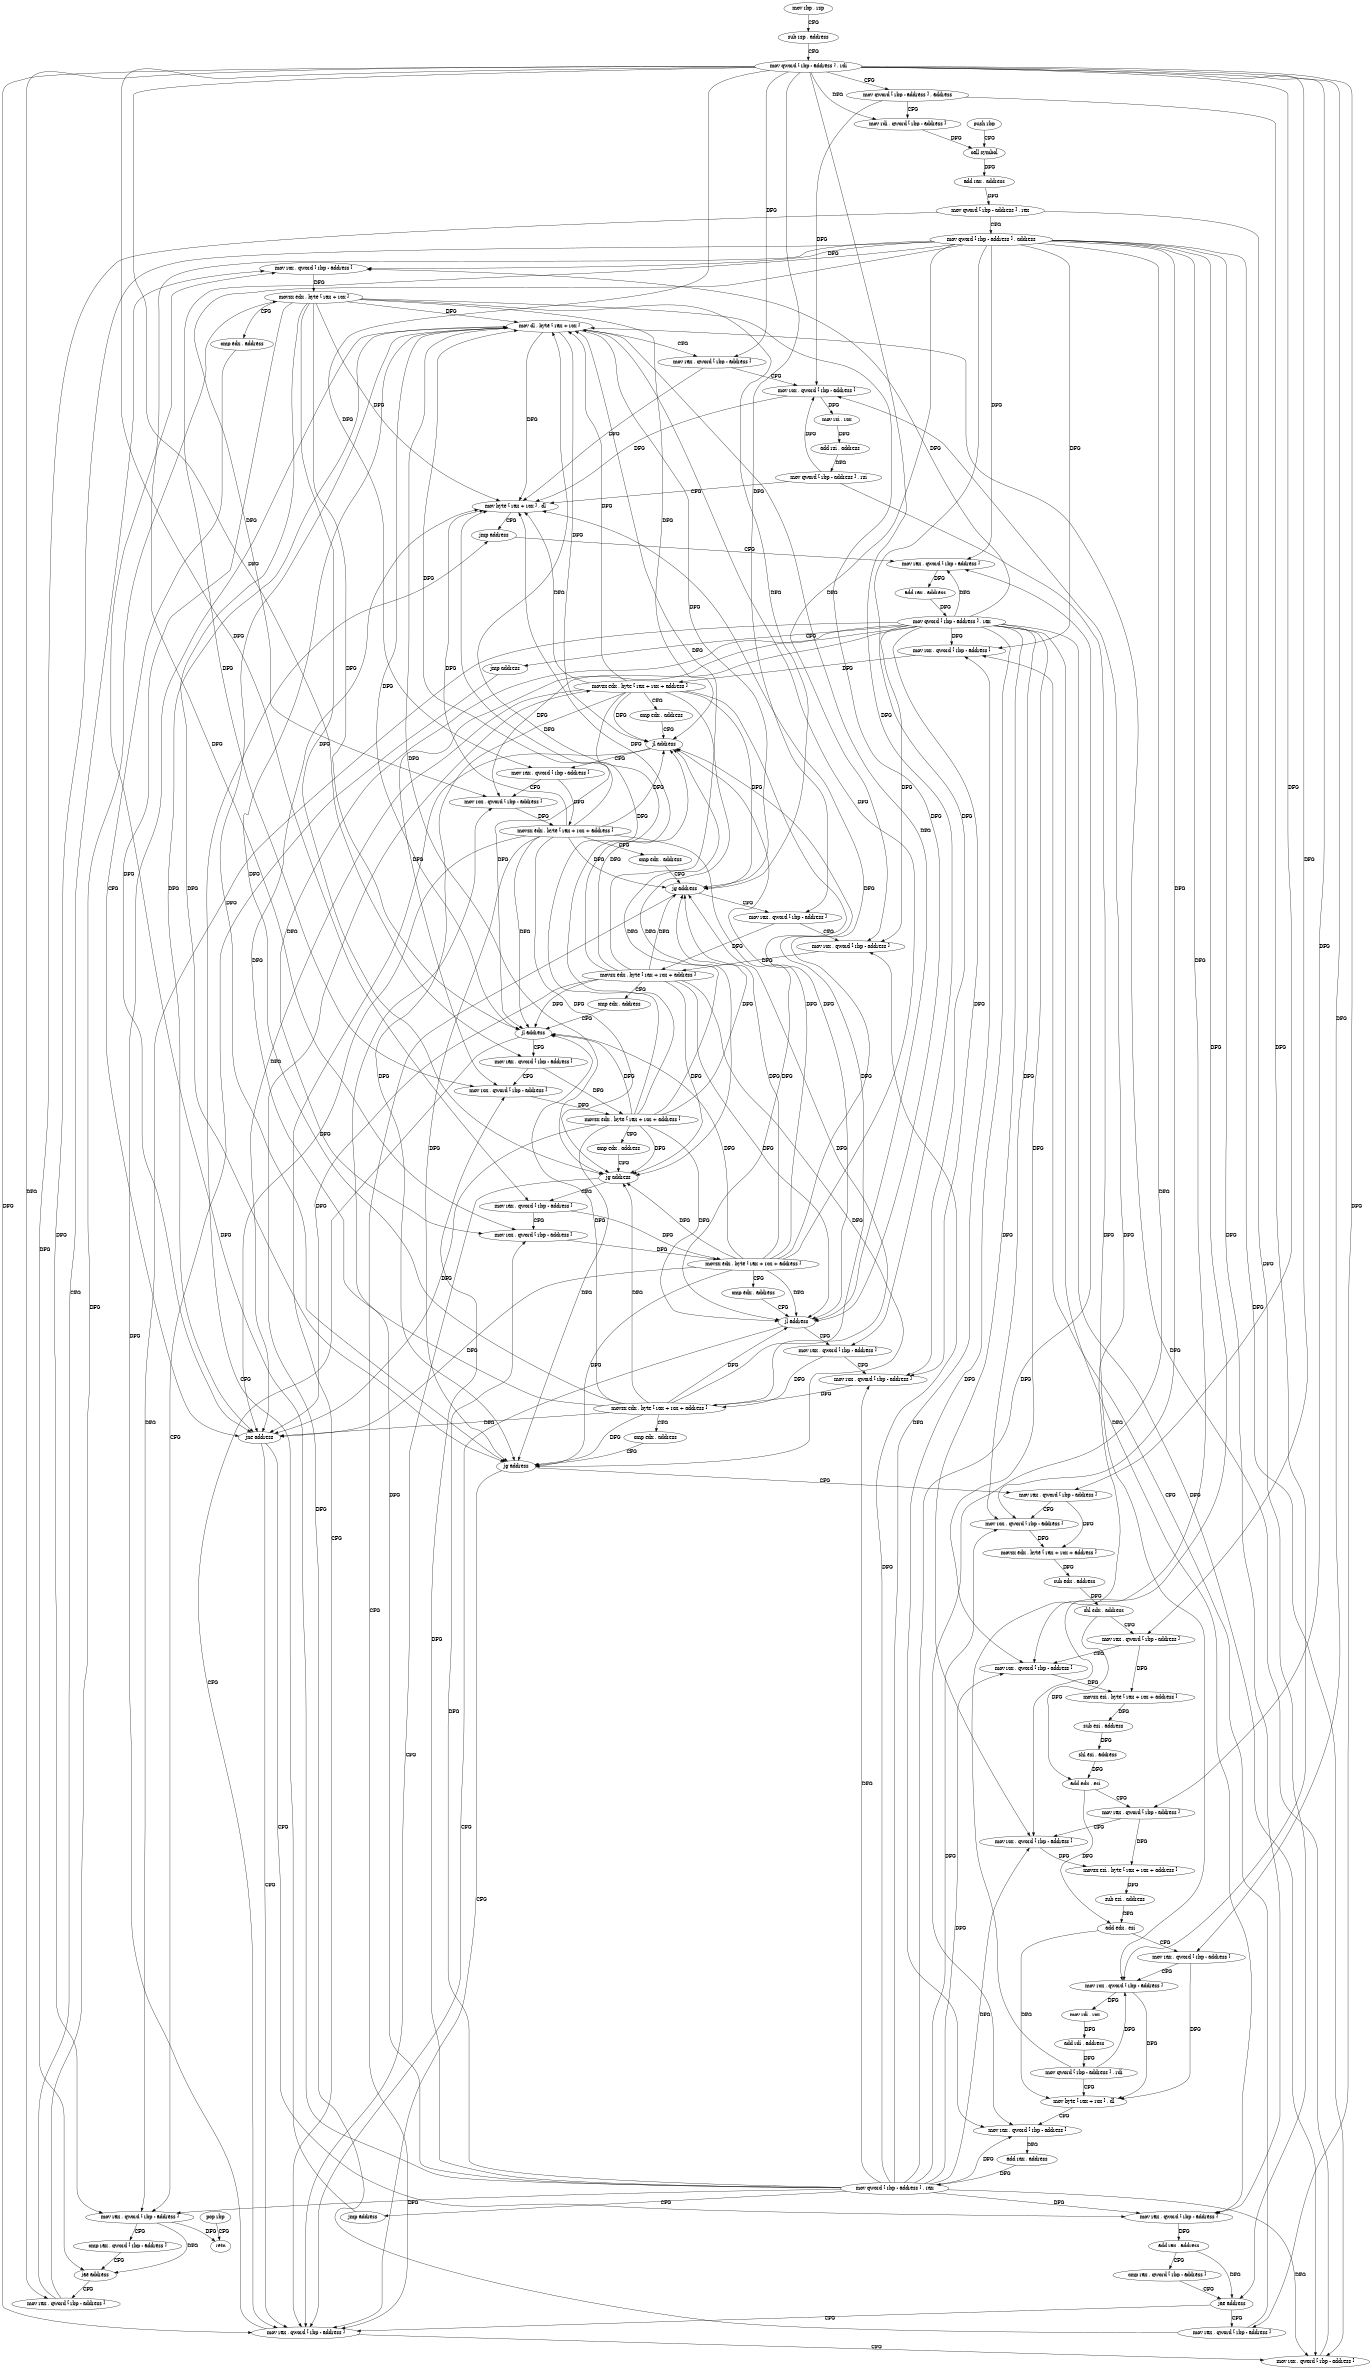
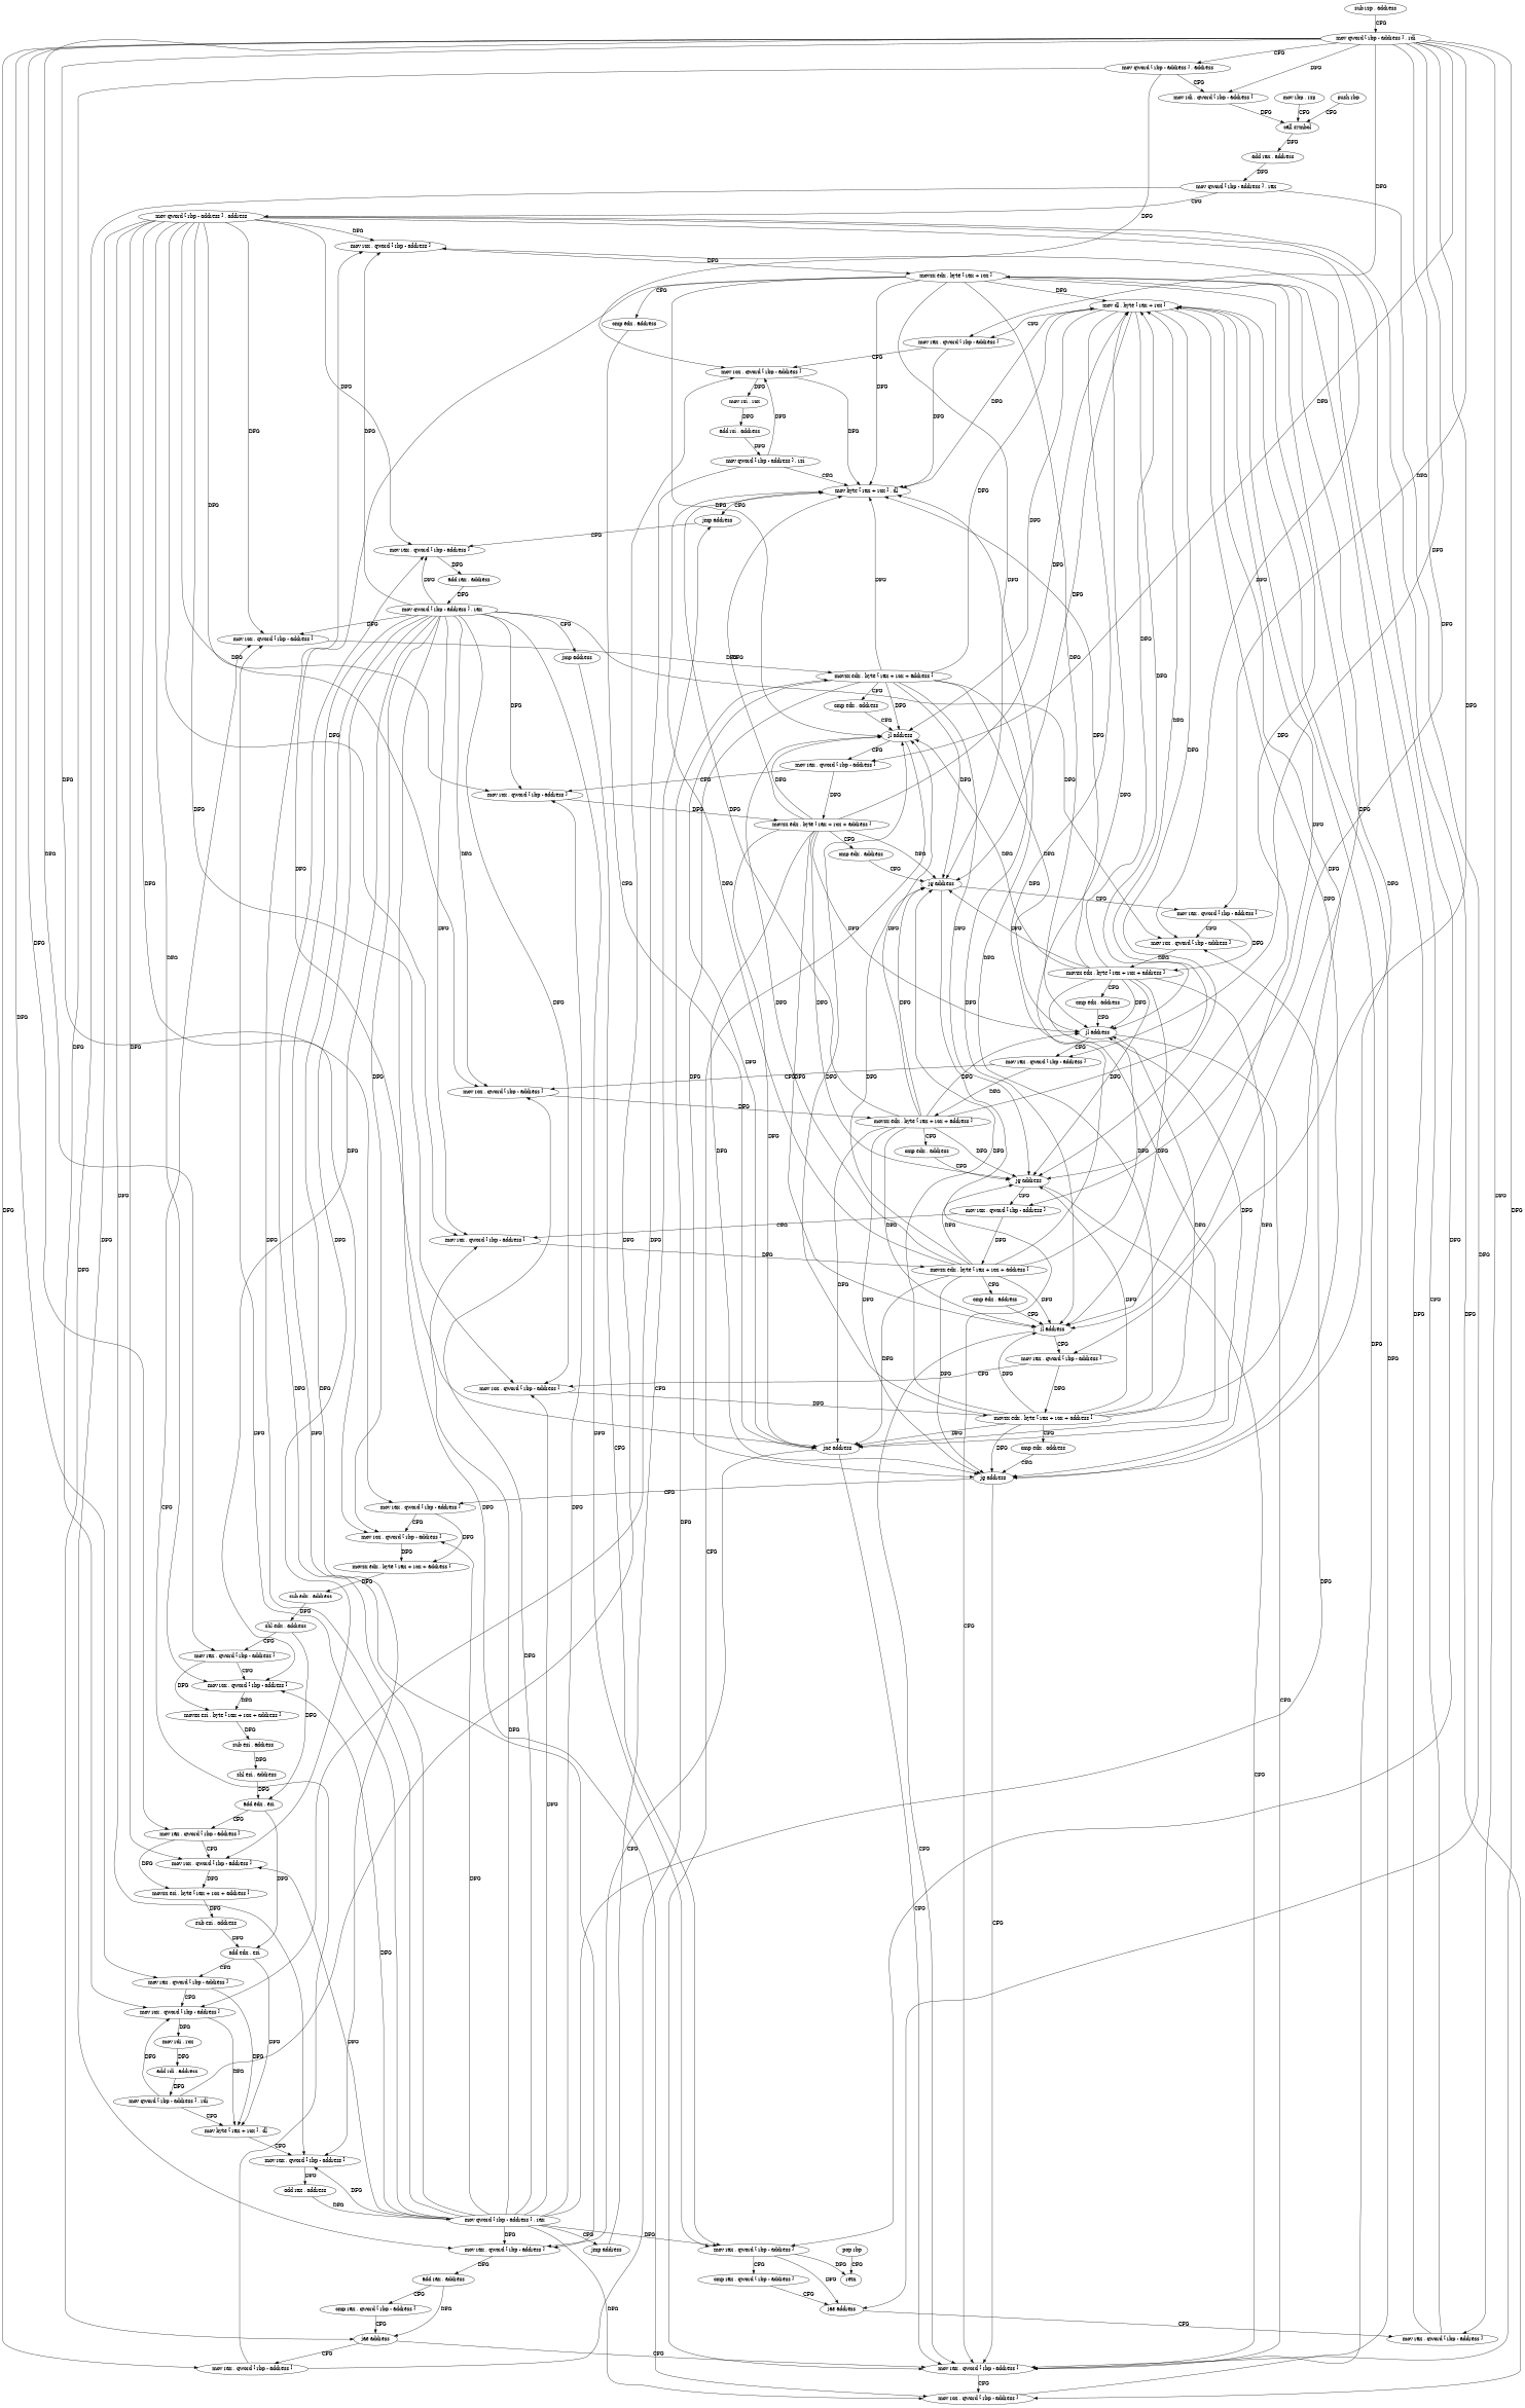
  digraph {
    n1 [label="push rbp"]
    n2 [label="call symbol"]
    n3 [label="mov rbp , rsp"]
    n4 [label="sub rsp , address"]
    n5 [label="mov qword [ rbp - address ] , rdi"]
    n6 [label="mov qword [ rbp - address ] , address"]
    n7 [label="mov rdi , qword [ rbp - address ]"]
    n8 [label="mov rax , qword [ rbp - address ]"]
    n9 [label="mov rax , qword [ rbp - address ]"]
    n10 [label="mov rax , qword [ rbp - address ]"]
    n11 [label="mov rax , qword [ rbp - address ]"]
    n12 [label="mov rax , qword [ rbp - address ]"]
    n13 [label="mov rax , qword [ rbp - address ]"]
    n14 [label="mov rax , qword [ rbp - address ]"]
    n15 [label="mov rax , qword [ rbp - address ]"]
    n16 [label="mov rax , qword [ rbp - address ]"]
    n17 [label="mov rax , qword [ rbp - address ]"]
    n18 [label="mov rax , qword [ rbp - address ]"]
    n19 [label="mov rax , qword [ rbp - address ]"]
    n20 [label="mov rax , qword [ rbp - address ]"]
    n21 [label="mov rcx , qword [ rbp - address ]"]
    n22 [label="mov rcx , qword [ rbp - address ]"]
    n23 [label="mov rcx , qword [ rbp - address ]"]
    n24 [label="movsx edx , byte [ rax + rcx ]"]
    n25 [label="mov rcx , qword [ rbp - address ]"]
    n26 [label="mov dl , byte [ rax + rcx ]"]
    n27 [label="mov byte [ rax + rcx ] , dl"]
    n28 [label="mov rcx , qword [ rbp - address ]"]
    n29 [label="movsx edx , byte [ rax + rcx + address ]"]
    n30 [label="mov rcx , qword [ rbp - address ]"]
    n31 [label="movsx edx , byte [ rax + rcx + address ]"]
    n32 [label="mov rcx , qword [ rbp - address ]"]
    n33 [label="movsx edx , byte [ rax + rcx + address ]"]
    n34 [label="mov rcx , qword [ rbp - address ]"]
    n35 [label="movsx edx , byte [ rax + rcx + address ]"]
    n36 [label="mov rcx , qword [ rbp - address ]"]
    n37 [label="movsx edx , byte [ rax + rcx + address ]"]
    n38 [label="mov rcx , qword [ rbp - address ]"]
    n39 [label="movsx edx , byte [ rax + rcx + address ]"]
    n40 [label="mov rcx , qword [ rbp - address ]"]
    n41 [label="movsx edx , byte [ rax + rcx + address ]"]
    n42 [label="mov rcx , qword [ rbp - address ]"]
    n43 [label="movsx esi , byte [ rax + rcx + address ]"]
    n44 [label="mov rcx , qword [ rbp - address ]"]
    n45 [label="movsx esi , byte [ rax + rcx + address ]"]
    n46 [label="mov byte [ rax + rcx ] , dl"]
    n47 [label="mov rsi , rcx"]
    n48 [label="mov rdi , rcx"]
    n49 [label="add rax , address"]
    n50 [label="mov qword [ rbp - address ] , rax"]
    n51 [label="mov qword [ rbp - address ] , address"]
    n52 [label="jae address"]
    n53 [label="jae address"]
    n54 [label="mov rax , qword [ rbp - address ]"]
    n55 [label="mov rax , qword [ rbp - address ]"]
    n56 [label="mov rax , qword [ rbp - address ]"]
    n57 [label="mov rax , qword [ rbp - address ]"]
    n58 [label=retn]
    n59 [label="cmp rax , qword [ rbp - address ]"]
    n60 [label="add rax , address"]
    n61 [label="add rax , address"]
    n62 [label="add rax , address"]
    n63 [label="pop rbp"]
    n64 [label="cmp edx , address"]
    n65 [label="jne address"]
    n66 [label="jl address"]
    n67 [label="jg address"]
    n68 [label="jl address"]
    n69 [label="jg address"]
    n70 [label="jl address"]
    n71 [label="jg address"]
    n72 [label="jmp address"]
    n73 [label="cmp rax , qword [ rbp - address ]"]
    n74 [label="add rsi , address"]
    n75 [label="mov qword [ rbp - address ] , rsi"]
    n76 [label="cmp edx , address"]
    n77 [label="mov qword [ rbp - address ] , rax"]
    n78 [label="jmp address"]
    n79 [label="cmp edx , address"]
    n80 [label="cmp edx , address"]
    n81 [label="cmp edx , address"]
    n82 [label="cmp edx , address"]
    n83 [label="cmp edx , address"]
    n84 [label="sub edx , address"]
    n85 [label="shl edx , address"]
    n86 [label="add edx , esi"]
    n87 [label="add edx , esi"]
    n88 [label="sub esi , address"]
    n89 [label="shl esi , address"]
    n90 [label="sub esi , address"]
    n91 [label="add rdi , address"]
    n92 [label="mov qword [ rbp - address ] , rdi"]
    n93 [label="mov qword [ rbp - address ] , rax"]
    n94 [label="jmp address"]
    n1 -> n2 [label=CFG]
    n2 -> n49 [label=DFG]
-   n3 -> n4 [label=CFG]
+   n3 -> n2 [label=CFG]
    n4 -> n5 [label=CFG]
    n5 -> n6 [label=CFG]
    n5 -> n7 [label=DFG]
    n5 -> n8 [label=DFG]
    n5 -> n9 [label=DFG]
    n5 -> n10 [label=DFG]
    n5 -> n11 [label=DFG]
    n5 -> n12 [label=DFG]
    n5 -> n13 [label=DFG]
    n5 -> n14 [label=DFG]
    n5 -> n15 [label=DFG]
    n5 -> n16 [label=DFG]
    n5 -> n17 [label=DFG]
    n5 -> n18 [label=DFG]
    n5 -> n19 [label=DFG]
    n5 -> n20 [label=DFG]
    n6 -> n7 [label=CFG]
    n6 -> n21 [label=DFG]
    n6 -> n22 [label=DFG]
    n7 -> n2 [label=DFG]
    n8 -> n23 [label=CFG]
    n8 -> n24 [label=DFG]
    n9 -> n25 [label=CFG]
    n9 -> n26 [label=DFG]
    n10 -> n21 [label=CFG]
    n10 -> n27 [label=DFG]
    n11 -> n28 [label=CFG]
    n11 -> n29 [label=DFG]
    n12 -> n30 [label=CFG]
    n12 -> n31 [label=DFG]
    n13 -> n32 [label=CFG]
    n13 -> n33 [label=DFG]
    n14 -> n34 [label=CFG]
    n14 -> n35 [label=DFG]
    n15 -> n36 [label=CFG]
    n15 -> n37 [label=DFG]
    n16 -> n38 [label=CFG]
    n16 -> n39 [label=DFG]
    n17 -> n40 [label=CFG]
    n17 -> n41 [label=DFG]
    n18 -> n42 [label=CFG]
    n18 -> n43 [label=DFG]
    n19 -> n44 [label=CFG]
    n19 -> n45 [label=DFG]
    n20 -> n22 [label=CFG]
    n20 -> n46 [label=DFG]
    n21 -> n27 [label=DFG]
    n21 -> n47 [label=DFG]
    n22 -> n46 [label=DFG]
    n22 -> n48 [label=DFG]
    n23 -> n24 [label=DFG]
    n24 -> n26 [label=DFG]
    n24 -> n27 [label=DFG]
    n24 -> n64 [label=CFG]
    n24 -> n65 [label=DFG]
    n24 -> n66 [label=DFG]
    n24 -> n67 [label=DFG]
    n24 -> n68 [label=DFG]
    n24 -> n69 [label=DFG]
    n24 -> n70 [label=DFG]
    n24 -> n71 [label=DFG]
    n25 -> n26 [label=DFG]
    n26 -> n10 [label=CFG]
    n26 -> n27 [label=DFG]
    n26 -> n65 [label=DFG]
    n26 -> n66 [label=DFG]
    n26 -> n67 [label=DFG]
    n26 -> n68 [label=DFG]
    n26 -> n69 [label=DFG]
    n26 -> n70 [label=DFG]
    n26 -> n71 [label=DFG]
    n27 -> n72 [label=CFG]
    n28 -> n29 [label=DFG]
    n29 -> n26 [label=DFG]
    n29 -> n27 [label=DFG]
    n29 -> n65 [label=DFG]
    n29 -> n66 [label=DFG]
    n29 -> n67 [label=DFG]
    n29 -> n68 [label=DFG]
    n29 -> n69 [label=DFG]
    n29 -> n70 [label=DFG]
    n29 -> n71 [label=DFG]
    n29 -> n76 [label=CFG]
    n30 -> n31 [label=DFG]
    n31 -> n26 [label=DFG]
    n31 -> n27 [label=DFG]
    n31 -> n65 [label=DFG]
    n31 -> n66 [label=DFG]
    n31 -> n67 [label=DFG]
    n31 -> n68 [label=DFG]
    n31 -> n69 [label=DFG]
    n31 -> n70 [label=DFG]
    n31 -> n71 [label=DFG]
    n31 -> n79 [label=CFG]
    n32 -> n33 [label=DFG]
    n33 -> n26 [label=DFG]
    n33 -> n27 [label=DFG]
    n33 -> n65 [label=DFG]
    n33 -> n66 [label=DFG]
    n33 -> n67 [label=DFG]
    n33 -> n68 [label=DFG]
    n33 -> n69 [label=DFG]
    n33 -> n70 [label=DFG]
    n33 -> n71 [label=DFG]
    n33 -> n80 [label=CFG]
    n34 -> n35 [label=DFG]
    n35 -> n26 [label=DFG]
    n35 -> n27 [label=DFG]
    n35 -> n65 [label=DFG]
    n35 -> n66 [label=DFG]
    n35 -> n67 [label=DFG]
    n35 -> n68 [label=DFG]
    n35 -> n69 [label=DFG]
    n35 -> n70 [label=DFG]
    n35 -> n71 [label=DFG]
    n35 -> n81 [label=CFG]
    n36 -> n37 [label=DFG]
    n37 -> n26 [label=DFG]
    n37 -> n27 [label=DFG]
    n37 -> n65 [label=DFG]
    n37 -> n66 [label=DFG]
    n37 -> n67 [label=DFG]
    n37 -> n68 [label=DFG]
    n37 -> n69 [label=DFG]
    n37 -> n70 [label=DFG]
    n37 -> n71 [label=DFG]
    n37 -> n82 [label=CFG]
    n38 -> n39 [label=DFG]
    n39 -> n26 [label=DFG]
    n39 -> n27 [label=DFG]
    n39 -> n65 [label=DFG]
    n39 -> n66 [label=DFG]
    n39 -> n67 [label=DFG]
    n39 -> n68 [label=DFG]
    n39 -> n69 [label=DFG]
    n39 -> n70 [label=DFG]
    n39 -> n71 [label=DFG]
    n39 -> n83 [label=CFG]
    n40 -> n41 [label=DFG]
    n41 -> n84 [label=DFG]
    n42 -> n43 [label=DFG]
    n43 -> n88 [label=DFG]
    n44 -> n45 [label=DFG]
    n45 -> n90 [label=DFG]
    n46 -> n57 [label=CFG]
    n47 -> n74 [label=DFG]
    n48 -> n91 [label=DFG]
    n49 -> n50 [label=DFG]
    n50 -> n51 [label=CFG]
    n50 -> n52 [label=DFG]
    n50 -> n53 [label=DFG]
    n51 -> n23 [label=DFG]
    n51 -> n25 [label=DFG]
    n51 -> n28 [label=DFG]
    n51 -> n30 [label=DFG]
    n51 -> n32 [label=DFG]
    n51 -> n34 [label=DFG]
    n51 -> n36 [label=DFG]
    n51 -> n38 [label=DFG]
    n51 -> n40 [label=DFG]
    n51 -> n42 [label=DFG]
    n51 -> n44 [label=DFG]
    n51 -> n54 [label=DFG]
    n51 -> n55 [label=DFG]
    n51 -> n56 [label=DFG]
    n51 -> n57 [label=DFG]
    n52 -> n9 [label=CFG]
    n52 -> n11 [label=CFG]
    n53 -> n8 [label=CFG]
    n54 -> n53 [label=DFG]
    n54 -> n58 [label=DFG]
    n54 -> n59 [label=CFG]
    n55 -> n60 [label=DFG]
    n56 -> n61 [label=DFG]
    n57 -> n62 [label=DFG]
    n59 -> n53 [label=CFG]
    n60 -> n52 [label=DFG]
    n60 -> n73 [label=CFG]
    n61 -> n77 [label=DFG]
    n62 -> n93 [label=DFG]
    n63 -> n58 [label=CFG]
    n64 -> n65 [label=CFG]
    n65 -> n9 [label=CFG]
    n65 -> n55 [label=CFG]
    n66 -> n9 [label=CFG]
    n66 -> n12 [label=CFG]
    n67 -> n9 [label=CFG]
    n67 -> n13 [label=CFG]
    n68 -> n9 [label=CFG]
    n68 -> n14 [label=CFG]
    n69 -> n9 [label=CFG]
    n69 -> n15 [label=CFG]
    n70 -> n9 [label=CFG]
    n70 -> n16 [label=CFG]
    n71 -> n9 [label=CFG]
    n71 -> n17 [label=CFG]
    n72 -> n56 [label=CFG]
    n73 -> n52 [label=CFG]
    n74 -> n75 [label=DFG]
    n75 -> n21 [label=DFG]
    n75 -> n22 [label=DFG]
    n75 -> n27 [label=CFG]
    n76 -> n66 [label=CFG]
    n77 -> n23 [label=DFG]
    n77 -> n25 [label=DFG]
    n77 -> n28 [label=DFG]
    n77 -> n30 [label=DFG]
    n77 -> n32 [label=DFG]
    n77 -> n34 [label=DFG]
    n77 -> n36 [label=DFG]
    n77 -> n38 [label=DFG]
    n77 -> n40 [label=DFG]
    n77 -> n42 [label=DFG]
    n77 -> n44 [label=DFG]
    n77 -> n54 [label=DFG]
    n77 -> n55 [label=DFG]
    n77 -> n56 [label=DFG]
    n77 -> n57 [label=DFG]
    n77 -> n78 [label=CFG]
    n78 -> n54 [label=CFG]
    n79 -> n67 [label=CFG]
    n80 -> n68 [label=CFG]
    n81 -> n69 [label=CFG]
    n82 -> n70 [label=CFG]
    n83 -> n71 [label=CFG]
    n84 -> n85 [label=DFG]
    n85 -> n18 [label=CFG]
    n85 -> n86 [label=DFG]
    n86 -> n19 [label=CFG]
    n86 -> n87 [label=DFG]
    n87 -> n20 [label=CFG]
    n87 -> n46 [label=DFG]
    n88 -> n89 [label=DFG]
    n89 -> n86 [label=DFG]
    n90 -> n87 [label=DFG]
    n91 -> n92 [label=DFG]
    n92 -> n21 [label=DFG]
    n92 -> n22 [label=DFG]
    n92 -> n46 [label=CFG]
    n93 -> n23 [label=DFG]
    n93 -> n25 [label=DFG]
    n93 -> n28 [label=DFG]
    n93 -> n30 [label=DFG]
    n93 -> n32 [label=DFG]
    n93 -> n34 [label=DFG]
    n93 -> n36 [label=DFG]
    n93 -> n38 [label=DFG]
    n93 -> n40 [label=DFG]
    n93 -> n42 [label=DFG]
    n93 -> n44 [label=DFG]
    n93 -> n54 [label=DFG]
    n93 -> n55 [label=DFG]
    n93 -> n56 [label=DFG]
    n93 -> n57 [label=DFG]
    n93 -> n94 [label=CFG]
    n94 -> n72 [label=CFG]
  }
